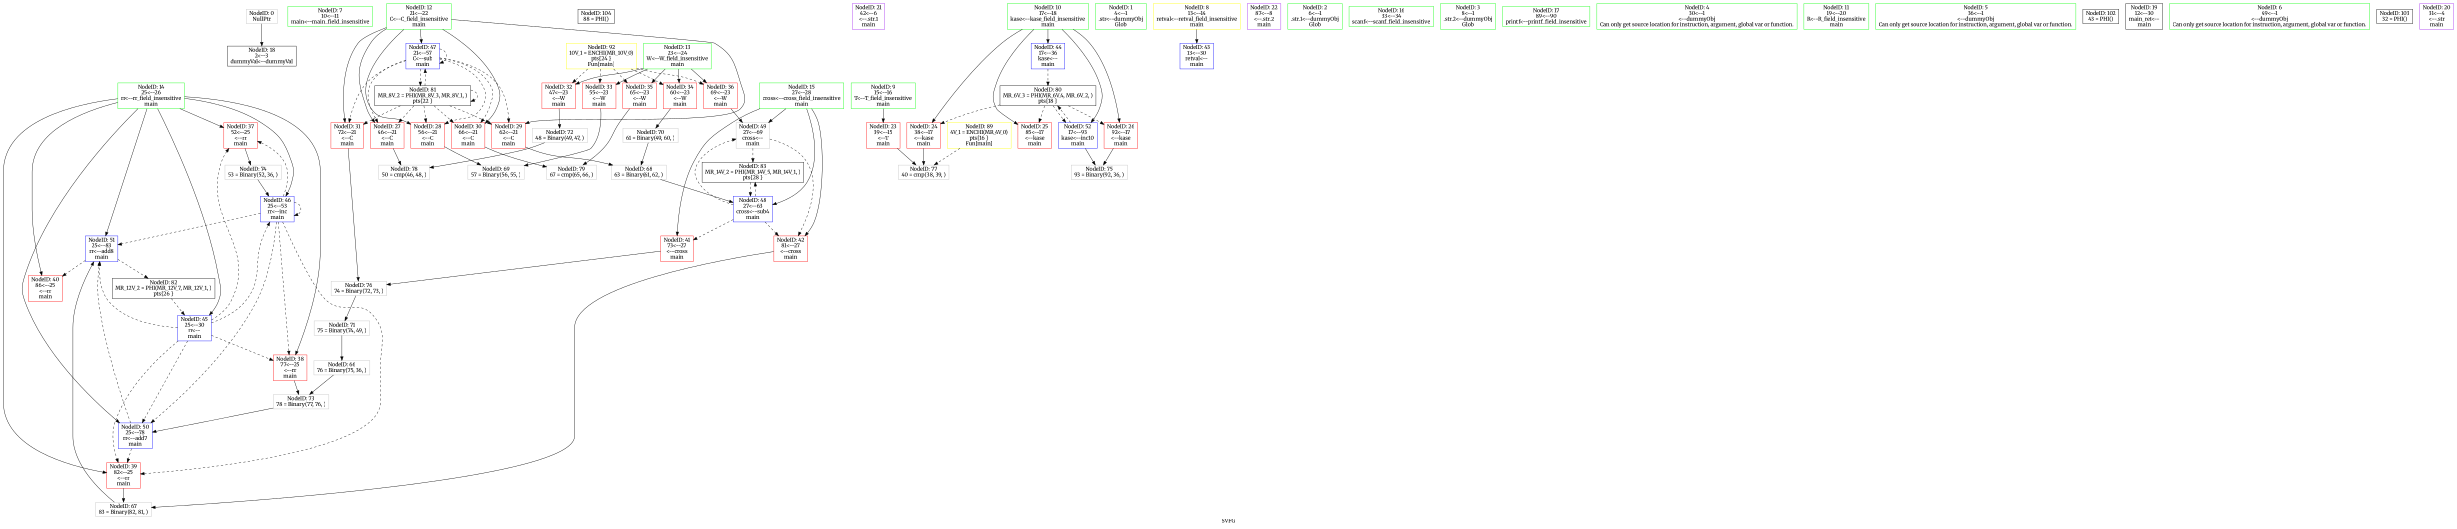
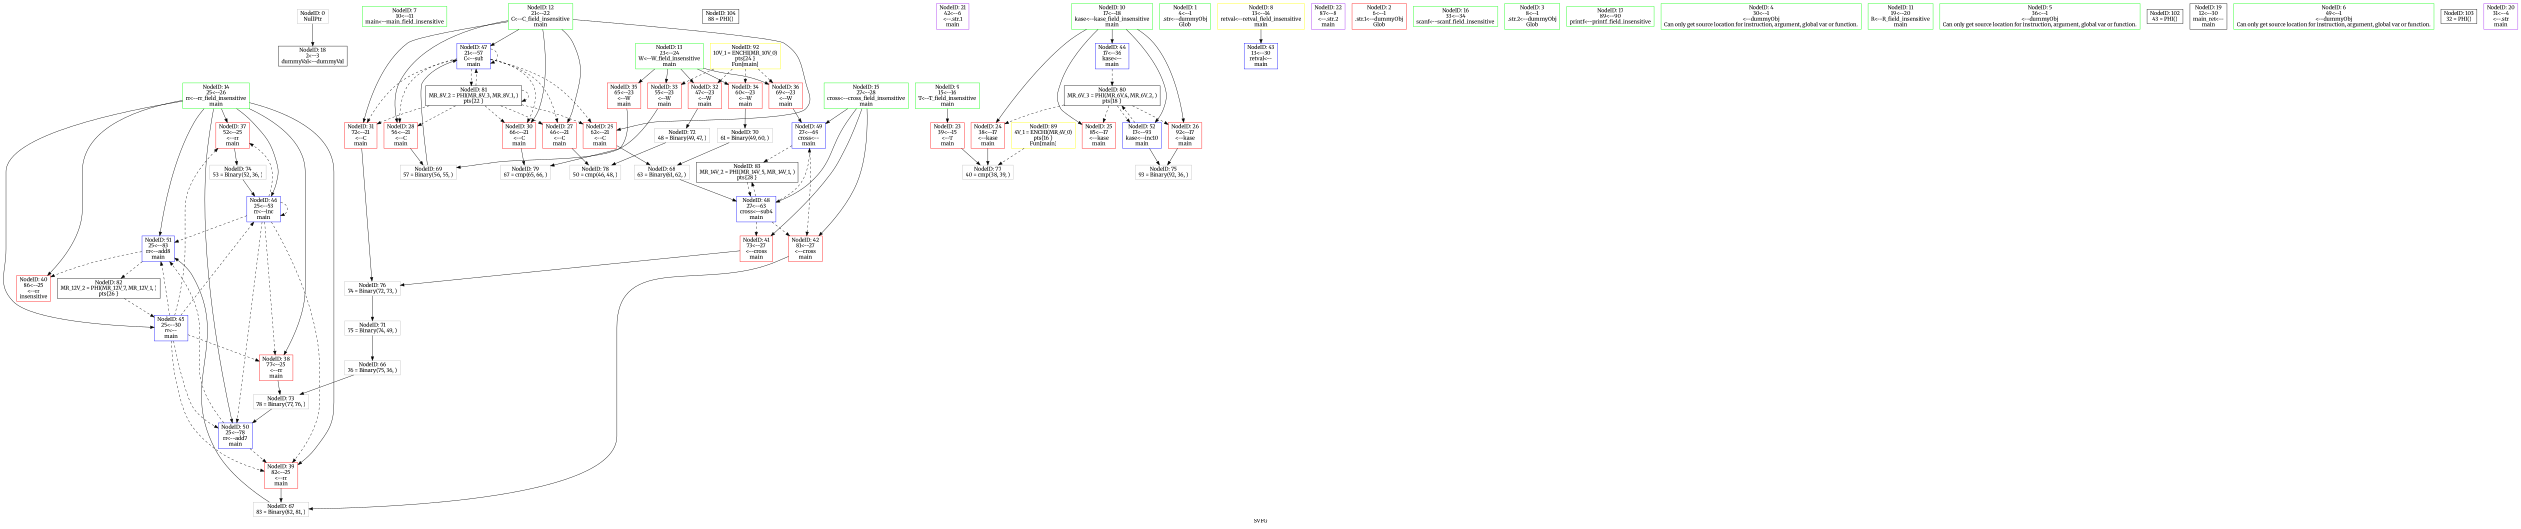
  digraph {
    fontname=Merriweather
    label=SVFG
    node [color=red fontname=Merriweather shape=record]
    edge [fontname=Merriweather style=solid]
    n1 [color=grey label="{NodeID: 0\nNullPtr}"]
    n2 [color=black label="{NodeID: 18\n2\<--3\ndummyVal\<--dummyVal\n}"]
    n3 [color=green label="{NodeID: 7\n10\<--11\nmain\<--main_field_insensitive\n}"]
    n4 [color=green label="{NodeID: 14\n25\<--26\nrr\<--rr_field_insensitive\nmain\n}"]
    n5 [label="{NodeID: 37\n52\<--25\n\<--rr\nmain\n}"]
    n6 [label="{NodeID: 38\n77\<--25\n\<--rr\nmain\n}"]
    n7 [label="{NodeID: 39\n82\<--25\n\<--rr\nmain\n}"]
-   n8 [label="{NodeID: 40\n86\<--25\n\<--rr\nmain\n}"]
+   n8 [label="{NodeID: 40\n86\<--25\n\<--rr\ninsensitive\n}"]
    n9 [color=blue label="{NodeID: 45\n25\<--30\nrr\<--\nmain\n}"]
    n10 [color=blue label="{NodeID: 46\n25\<--53\nrr\<--inc\nmain\n}"]
    n11 [color=blue label="{NodeID: 50\n25\<--78\nrr\<--add7\nmain\n}"]
    n12 [color=blue label="{NodeID: 51\n25\<--83\nrr\<--add8\nmain\n}"]
    n13 [color=grey label="{NodeID: 74\n53 = Binary(52, 36, )\n}"]
    n14 [color=grey label="{NodeID: 73\n78 = Binary(77, 76, )\n}"]
    n15 [color=grey label="{NodeID: 67\n83 = Binary(82, 81, )\n}"]
    n16 [color=black label="{NodeID: 82\nMR_12V_2 = PHI(MR_12V_7, MR_12V_1, )\npts\{26 \}\n}"]
    n17 [color=black label="{NodeID: 104\n88 = PHI()\n}"]
    n18 [color=purple label="{NodeID: 21\n42\<--6\n\<--.str.1\nmain\n}"]
    n19 [label="{NodeID: 28\n56\<--21\n\<--C\nmain\n}"]
    n20 [color=grey label="{NodeID: 69\n57 = Binary(56, 55, )\n}"]
    n21 [color=blue label="{NodeID: 47\n21\<--57\nC\<--sub\nmain\n}"]
    n22 [label="{NodeID: 29\n62\<--21\n\<--C\nmain\n}"]
    n23 [label="{NodeID: 30\n66\<--21\n\<--C\nmain\n}"]
    n24 [label="{NodeID: 31\n72\<--21\n\<--C\nmain\n}"]
    n25 [color=black label="{NodeID: 81\nMR_8V_2 = PHI(MR_8V_3, MR_8V_1, )\npts\{22 \}\n}"]
    n26 [label="{NodeID: 27\n46\<--21\n\<--C\nmain\n}"]
    n27 [label="{NodeID: 35\n65\<--23\n\<--W\nmain\n}"]
    n28 [color=grey label="{NodeID: 79\n67 = cmp(65, 66, )\n}"]
    n29 [label="{NodeID: 42\n81\<--27\n\<--cross\nmain\n}"]
-   n30 [color=grey label="{NodeID: 49\n27\<--69\ncross\<--\nmain\n}"]
+   n30 [color=blue label="{NodeID: 49\n27\<--69\ncross\<--\nmain\n}"]
    n31 [color=black label="{NodeID: 83\nMR_14V_2 = PHI(MR_14V_5, MR_14V_1, )\npts\{28 \}\n}"]
    n32 [color=blue label="{NodeID: 48\n27\<--63\ncross\<--sub4\nmain\n}"]
    n33 [label="{NodeID: 41\n73\<--27\n\<--cross\nmain\n}"]
    n34 [color=grey label="{NodeID: 70\n61 = Binary(49, 60, )\n}"]
    n35 [color=grey label="{NodeID: 68\n63 = Binary(61, 62, )\n}"]
    n36 [color=grey label="{NodeID: 77\n40 = cmp(38, 39, )\n}"]
    n37 [color=green label="{NodeID: 1\n4\<--1\n.str\<--dummyObj\nGlob }"]
    n38 [color=yellow label="{NodeID: 8\n13\<--14\nretval\<--retval_field_insensitive\nmain\n}"]
    n39 [color=blue label="{NodeID: 43\n13\<--30\nretval\<--\nmain\n}"]
    n40 [color=green label="{NodeID: 15\n27\<--28\ncross\<--cross_field_insensitive\nmain\n}"]
    n41 [color=grey label="{NodeID: 76\n74 = Binary(72, 73, )\n}"]
    n42 [color=grey label="{NodeID: 71\n75 = Binary(74, 49, )\n}"]
    n43 [color=purple label="{NodeID: 22\n87\<--8\n\<--.str.2\nmain\n}"]
    n44 [label="{NodeID: 36\n69\<--23\n\<--W\nmain\n}"]
    n45 [color=grey label="{NodeID: 66\n76 = Binary(75, 36, )\n}"]
    n46 [color=grey label="{NodeID: 78\n50 = cmp(46, 48, )\n}"]
-   n47 [color=green label="{NodeID: 2\n6\<--1\n.str.1\<--dummyObj\nGlob }"]
+   n47 [label="{NodeID: 2\n6\<--1\n.str.1\<--dummyObj\nGlob }"]
    n48 [color=yellow label="{NodeID: 92\n10V_1 = ENCHI(MR_10V_0)\npts\{24 \}\nFun[main]}" style=double]
    n49 [label="{NodeID: 32\n47\<--23\n\<--W\nmain\n}"]
    n50 [label="{NodeID: 33\n55\<--23\n\<--W\nmain\n}"]
    n51 [label="{NodeID: 34\n60\<--23\n\<--W\nmain\n}"]
    n52 [color=grey label="{NodeID: 72\n48 = Binary(49, 47, )\n}"]
    n53 [color=green label="{NodeID: 9\n15\<--16\nT\<--T_field_insensitive\nmain\n}"]
    n54 [label="{NodeID: 23\n39\<--15\n\<--T\nmain\n}"]
    n55 [color=green label="{NodeID: 16\n33\<--34\nscanf\<--scanf_field_insensitive\n}"]
    n56 [color=blue label="{NodeID: 44\n17\<--36\nkase\<--\nmain\n}"]
    n57 [color=black label="{NodeID: 80\nMR_6V_3 = PHI(MR_6V_4, MR_6V_2, )\npts\{18 \}\n}"]
    n58 [label="{NodeID: 24\n38\<--17\n\<--kase\nmain\n}"]
    n59 [label="{NodeID: 25\n85\<--17\n\<--kase\nmain\n}"]
    n60 [label="{NodeID: 26\n92\<--17\n\<--kase\nmain\n}"]
    n61 [color=blue label="{NodeID: 52\n17\<--93\nkase\<--inc10\nmain\n}"]
    n62 [color=grey label="{NodeID: 75\n93 = Binary(92, 36, )\n}"]
    n63 [color=green label="{NodeID: 3\n8\<--1\n.str.2\<--dummyObj\nGlob }"]
    n64 [color=green label="{NodeID: 10\n17\<--18\nkase\<--kase_field_insensitive\nmain\n}"]
    n65 [color=green label="{NodeID: 17\n89\<--90\nprintf\<--printf_field_insensitive\n}"]
    n66 [color=green label="{NodeID: 4\n30\<--1\n\<--dummyObj\nCan only get source location for instruction, argument, global var or function.}"]
    n67 [color=green label="{NodeID: 11\n19\<--20\nR\<--R_field_insensitive\nmain\n}"]
    n68 [color=green label="{NodeID: 5\n36\<--1\n\<--dummyObj\nCan only get source location for instruction, argument, global var or function.}"]
    n69 [color=green label="{NodeID: 12\n21\<--22\nC\<--C_field_insensitive\nmain\n}"]
    n70 [color=black label="{NodeID: 102\n43 = PHI()\n}"]
    n71 [color=black label="{NodeID: 19\n12\<--30\nmain_ret\<--\nmain\n}"]
    n72 [color=yellow label="{NodeID: 89\n4V_1 = ENCHI(MR_4V_0)\npts\{16 \}\nFun[main]}" style=double]
    n73 [color=green label="{NodeID: 6\n49\<--1\n\<--dummyObj\nCan only get source location for instruction, argument, global var or function.}"]
    n74 [color=green label="{NodeID: 13\n23\<--24\nW\<--W_field_insensitive\nmain\n}"]
    n75 [color=black label="{NodeID: 103\n32 = PHI()\n}"]
    n76 [color=purple label="{NodeID: 20\n31\<--4\n\<--.str\nmain\n}"]
    n1 -> n2
    n4 -> n5
    n4 -> n6
    n4 -> n7
    n4 -> n8
    n4 -> n9
    n4 -> n10
    n4 -> n11
    n4 -> n12
    n5 -> n13
    n6 -> n14
    n7 -> n15
    n9 -> n5 [style=dashed]
    n9 -> n6 [style=dashed]
    n9 -> n7 [style=dashed]
    n9 -> n10 [style=dashed]
    n9 -> n11 [style=dashed]
    n9 -> n12 [style=dashed]
    n10 -> n5 [style=dashed]
    n10 -> n6 [style=dashed]
    n10 -> n7 [style=dashed]
    n10 -> n10 [style=dashed]
    n10 -> n11 [style=dashed]
    n10 -> n12 [style=dashed]
    n11 -> n7 [style=dashed]
    n11 -> n12 [style=dashed]
    n12 -> n8 [style=dashed]
    n12 -> n16 [style=dashed]
    n13 -> n10
    n14 -> n11
    n15 -> n12
    n16 -> n9 [style=dashed]
    n19 -> n20
+   n20 -> n21
    n21 -> n19 [style=dashed]
    n21 -> n21 [style=dashed]
    n21 -> n22 [style=dashed]
    n21 -> n23 [style=dashed]
    n21 -> n24 [style=dashed]
    n21 -> n25 [style=dashed]
    n21 -> n26 [style=dashed]
    n22 -> n35
    n23 -> n28
    n24 -> n41
    n25 -> n19 [style=dashed]
    n25 -> n21 [style=dashed]
    n25 -> n22 [style=dashed]
    n25 -> n23 [style=dashed]
    n25 -> n24 [style=dashed]
    n25 -> n25 [style=dashed]
    n25 -> n26 [style=dashed]
    n26 -> n46
    n27 -> n28
    n29 -> n15
    n30 -> n29 [style=dashed]
    n30 -> n31 [style=dashed]
    n31 -> n32 [style=dashed]
    n32 -> n29 [style=dashed]
    n32 -> n30 [style=dashed]
    n32 -> n31 [style=dashed]
    n32 -> n33 [style=dashed]
    n33 -> n41
    n34 -> n35
    n35 -> n32
    n38 -> n39
    n40 -> n29
    n40 -> n30
    n40 -> n32
    n40 -> n33
    n41 -> n42
    n42 -> n45
    n44 -> n30
    n45 -> n14
-   n48 -> n27 [style=dashed]
    n48 -> n44 [style=dashed]
    n48 -> n49 [style=dashed]
    n48 -> n50 [style=dashed]
    n48 -> n51 [style=dashed]
    n49 -> n52
    n50 -> n20
    n51 -> n34
    n52 -> n46
    n53 -> n54
    n54 -> n36
    n56 -> n57 [style=dashed]
    n57 -> n58 [style=dashed]
    n57 -> n59 [style=dashed]
    n57 -> n60 [style=dashed]
    n57 -> n61 [style=dashed]
    n58 -> n36
    n60 -> n62
    n61 -> n57 [style=dashed]
    n61 -> n62
    n64 -> n56
    n64 -> n58
    n64 -> n59
    n64 -> n60
    n64 -> n61
    n69 -> n19
    n69 -> n21
    n69 -> n22
    n69 -> n23
    n69 -> n24
    n69 -> n26
    n72 -> n36 [style=dashed]
    n74 -> n27
    n74 -> n44
    n74 -> n49
    n74 -> n50
    n74 -> n51
  }
